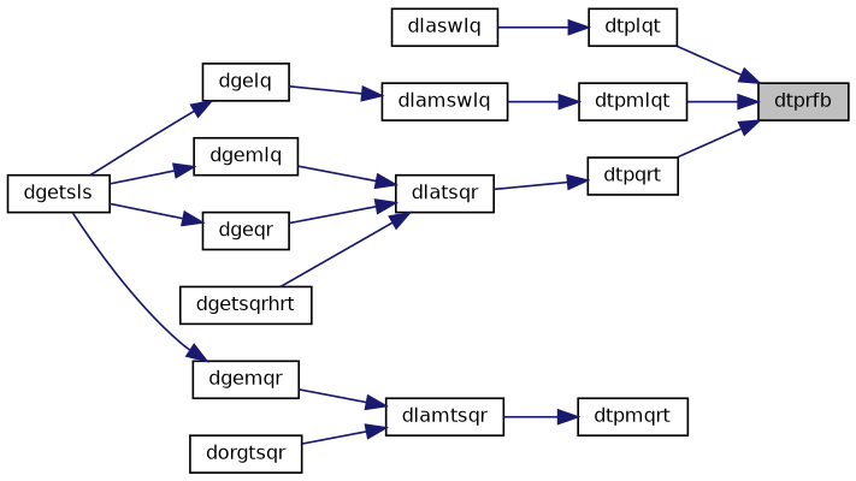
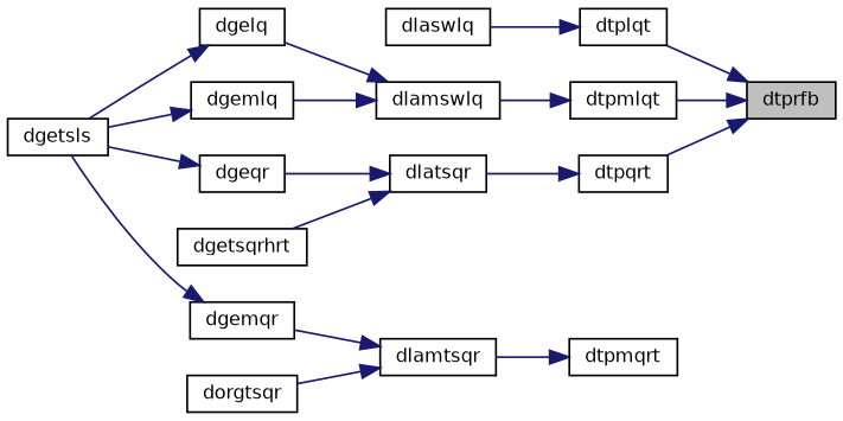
  digraph {
    fontname="DejaVu Sans"
    rankdir=RL
    node [color=black fillcolor=white fontname="DejaVu Sans" fontsize=10 shape=record style=filled]
    edge [color=midnightblue dir=back fontname="DejaVu Sans" fontsize=10 labelfontname=Helvetica labelfontsize=10 style=solid]
    n1 [fillcolor=grey75 fontcolor=black height=0.2 label=dtprfb width=0.4]
    n2 [height=0.2 label=dtplqt width=0.4]
    n3 [height=0.2 label=dtpmlqt width=0.4]
    n4 [height=0.2 label=dtpqrt width=0.4]
    n5 [height=0.2 label=dlaswlq width=0.4]
    n6 [height=0.2 label=dlamswlq width=0.4]
    n7 [height=0.2 label=dtpmqrt width=0.4]
    n8 [height=0.2 label=dlamtsqr width=0.4]
    n9 [height=0.2 label=dlatsqr width=0.4]
    n10 [height=0.2 label=dgelq width=0.4]
    n11 [height=0.2 label=dgetsls width=0.4]
    n12 [height=0.2 label=dgemlq width=0.4]
    n13 [height=0.2 label=dgemqr width=0.4]
    n14 [height=0.2 label=dorgtsqr width=0.4]
    n15 [height=0.2 label=dgeqr width=0.4]
    n16 [height=0.2 label=dgetsqrhrt width=0.4]
    n1 -> n2
    n1 -> n3
    n1 -> n4
    n2 -> n5
    n3 -> n6
    n4 -> n9
    n6 -> n10
-   n9 -> n12
+   n6 -> n12
    n7 -> n8
    n8 -> n13
    n8 -> n14
    n9 -> n15
    n9 -> n16
    n10 -> n11
    n12 -> n11
    n13 -> n11
    n15 -> n11
  }
